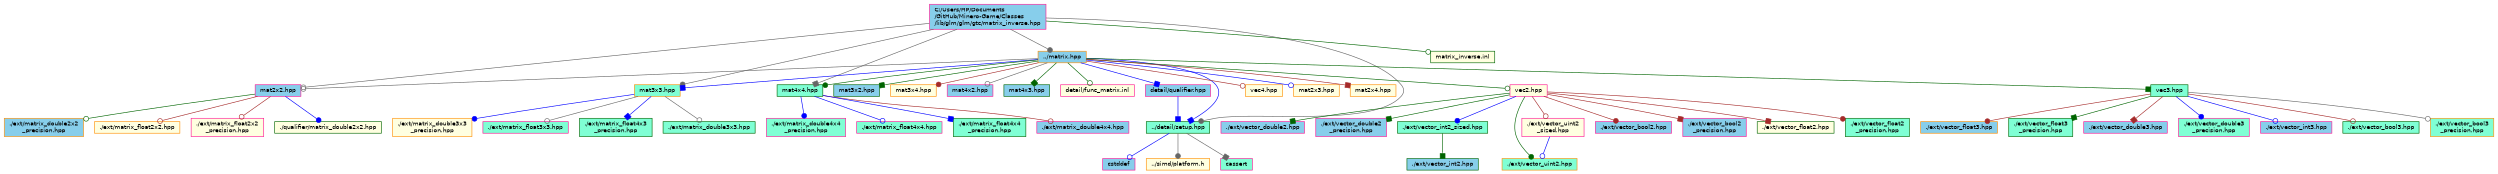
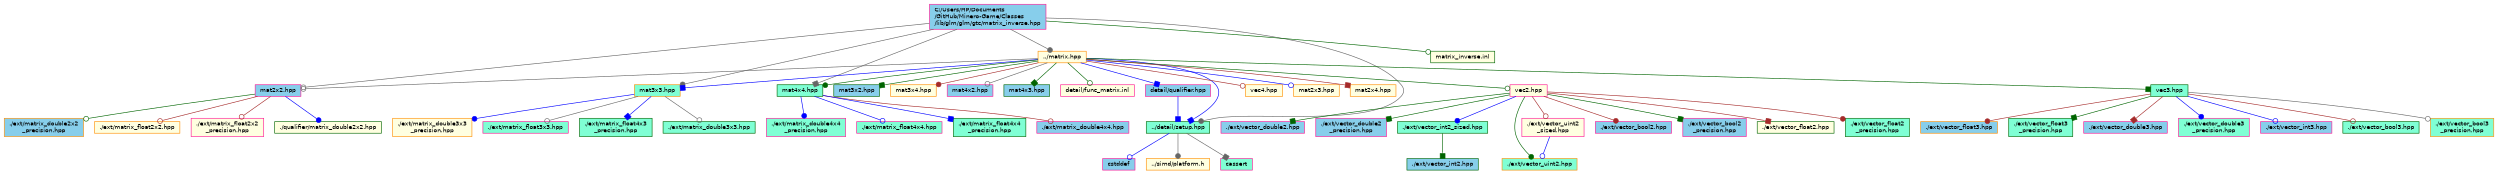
  digraph {
    node [color=deeppink fillcolor=skyblue fontname=Helvetica fontsize=10 shape=box style=filled]
    edge [arrowhead=odot color=blue fontname=Helvetica fontsize=10 labelfontname=Helvetica labelfontsize=10 style=solid]
    n1 [fontcolor=black height=0.2 label="C:/Users/HP/Documents\l/GitHub/Minero-Game/Classes\l/lib/glm/glm/gtc/matrix_inverse.hpp" width=0.4]
    n2 [color=darkgreen fillcolor=aquamarine height=0.2 label="../detail/setup.hpp" width=0.4]
-   n3 [color=darkorange height=0.2 label="../matrix.hpp" width=0.4]
+   n3 [color=darkorange fillcolor=lightyellow height=0.2 label="../matrix.hpp" width=0.4]
    n4 [height=0.2 label="mat2x2.hpp" width=0.4]
    n5 [color=darkorange fillcolor=aquamarine height=0.2 label="mat3x3.hpp" width=0.4]
    n6 [color=darkgreen fillcolor=aquamarine height=0.2 label="mat4x4.hpp" width=0.4]
    n7 [color=darkgreen fillcolor=lightyellow height=0.2 label="matrix_inverse.inl" width=0.4]
    n8 [fillcolor=aquamarine height=0.2 label=cassert width=0.4]
    n9 [height=0.2 label=cstddef width=0.4]
    n10 [color=darkorange fillcolor=lightyellow height=0.2 label="../simd/platform.h" width=0.4]
    n11 [height=0.2 label="detail/qualifier.hpp" width=0.4]
    n12 [fillcolor=lightyellow height=0.2 label="vec2.hpp" width=0.4]
    n13 [color=darkgreen fillcolor=aquamarine height=0.2 label="vec3.hpp" width=0.4]
    n14 [color=darkorange fillcolor=lightyellow height=0.2 label="vec4.hpp" width=0.4]
    n15 [color=darkorange fillcolor=lightyellow height=0.2 label="mat2x3.hpp" width=0.4]
    n16 [color=darkorange fillcolor=lightyellow height=0.2 label="mat2x4.hpp" width=0.4]
    n17 [color=darkgreen height=0.2 label="mat3x2.hpp" width=0.4]
    n18 [color=darkorange fillcolor=lightyellow height=0.2 label="mat3x4.hpp" width=0.4]
    n19 [height=0.2 label="mat4x2.hpp" width=0.4]
    n20 [color=darkgreen height=0.2 label="mat4x3.hpp" width=0.4]
    n21 [fillcolor=lightyellow height=0.2 label="detail/func_matrix.inl" width=0.4]
    n22 [color=darkgreen fillcolor=lightyellow height=0.2 label="./qualifier/matrix_double2x2.hpp" width=0.4]
    n23 [color=darkorange height=0.2 label="./ext/matrix_double2x2\l_precision.hpp" width=0.4]
    n24 [color=darkorange fillcolor=lightyellow height=0.2 label="./ext/matrix_float2x2.hpp" width=0.4]
    n25 [fillcolor=lightyellow height=0.2 label="./ext/matrix_float2x2\l_precision.hpp" width=0.4]
    n26 [color=darkgreen fillcolor=aquamarine height=0.2 label="./ext/matrix_double3x3.hpp" width=0.4]
    n27 [color=darkorange fillcolor=lightyellow height=0.2 label="./ext/matrix_double3x3\l_precision.hpp" width=0.4]
    n28 [fillcolor=aquamarine height=0.2 label="./ext/matrix_float3x3.hpp" width=0.4]
    n29 [color=darkgreen fillcolor=aquamarine height=0.2 label="./ext/matrix_float4x3\l_precision.hpp" width=0.4]
    n30 [height=0.2 label="./ext/matrix_double4x4.hpp" width=0.4]
    n31 [fillcolor=aquamarine height=0.2 label="./ext/matrix_double4x4\l_precision.hpp" width=0.4]
    n32 [fillcolor=aquamarine height=0.2 label="./ext/matrix_float4x4.hpp" width=0.4]
    n33 [color=darkgreen fillcolor=aquamarine height=0.2 label="./ext/matrix_float4x4\l_precision.hpp" width=0.4]
    n34 [height=0.2 label="./ext/vector_bool2.hpp" width=0.4]
    n35 [height=0.2 label="./ext/vector_bool2\l_precision.hpp" width=0.4]
    n36 [color=darkgreen fillcolor=lightyellow height=0.2 label="./ext/vector_float2.hpp" width=0.4]
    n37 [color=darkgreen fillcolor=aquamarine height=0.2 label="./ext/vector_float2\l_precision.hpp" width=0.4]
    n38 [height=0.2 label="./ext/vector_double2.hpp" width=0.4]
    n39 [height=0.2 label="./ext/vector_double2\l_precision.hpp" width=0.4]
    n40 [color=darkgreen fillcolor=aquamarine height=0.2 label="./ext/vector_int2_sized.hpp" width=0.4]
    n41 [color=darkorange fillcolor=aquamarine height=0.2 label="./ext/vector_uint2.hpp" width=0.4]
    n42 [fillcolor=lightyellow height=0.2 label="./ext/vector_uint2\l_sized.hpp" width=0.4]
    n43 [color=darkgreen fillcolor=aquamarine height=0.2 label="./ext/vector_bool3.hpp" width=0.4]
    n44 [color=darkorange fillcolor=aquamarine height=0.2 label="./ext/vector_bool3\l_precision.hpp" width=0.4]
    n45 [color=darkorange height=0.2 label="./ext/vector_float3.hpp" width=0.4]
    n46 [color=darkgreen fillcolor=aquamarine height=0.2 label="./ext/vector_float3\l_precision.hpp" width=0.4]
    n47 [height=0.2 label="./ext/vector_double3.hpp" width=0.4]
    n48 [fillcolor=aquamarine height=0.2 label="./ext/vector_double3\l_precision.hpp" width=0.4]
    n49 [height=0.2 label="./ext/vector_int3.hpp" width=0.4]
    n50 [color=darkgreen height=0.2 label="./ext/vector_int2.hpp" width=0.4]
    n1 -> n2 [arrowhead=dot color=gray40]
    n1 -> n3 [arrowhead=dot color=gray40]
    n1 -> n4 [color=gray40]
    n1 -> n5 [arrowhead=dot color=gray40]
    n1 -> n6 [arrowhead=box color=gray40]
    n1 -> n7 [color=darkgreen]
    n2 -> n8 [arrowhead=box color=gray40]
    n2 -> n9
    n2 -> n10 [arrowhead=dot color=gray40]
    n3 -> n2 [arrowhead=box]
    n3 -> n4 [color=gray40]
    n3 -> n5 [arrowhead=box]
    n3 -> n6 [arrowhead=dot color=darkgreen]
    n3 -> n11 [arrowhead=box]
    n3 -> n12 [color=darkgreen]
    n3 -> n13 [arrowhead=box color=darkgreen]
    n3 -> n14 [color=brown]
    n3 -> n15
    n3 -> n16 [arrowhead=box color=brown]
    n3 -> n17 [arrowhead=box color=darkgreen]
    n3 -> n18 [arrowhead=dot color=brown]
    n3 -> n19 [color=gray40]
    n3 -> n20 [arrowhead=box color=darkgreen]
    n3 -> n21 [color=darkgreen]
    n4 -> n22 [arrowhead=dot]
    n4 -> n23 [color=darkgreen]
    n4 -> n24 [color=brown]
    n4 -> n25 [color=brown]
    n5 -> n26 [color=gray40]
    n5 -> n27 [arrowhead=dot]
    n5 -> n28 [color=gray40]
    n5 -> n29 [arrowhead=box]
    n6 -> n30 [color=brown]
    n6 -> n31 [arrowhead=dot]
    n6 -> n32
    n6 -> n33 [arrowhead=box]
    n11 -> n2 [arrowhead=box]
    n12 -> n34 [arrowhead=dot color=brown]
-   n12 -> n35 [arrowhead=box color=brown]
+   n12 -> n35 [arrowhead=box color=darkgreen]
    n12 -> n36 [arrowhead=box color=brown]
    n12 -> n37 [arrowhead=dot color=brown]
    n12 -> n38 [arrowhead=box color=darkgreen]
    n12 -> n39 [arrowhead=box color=darkgreen]
    n12 -> n40 [arrowhead=dot]
    n12 -> n41 [arrowhead=dot color=darkgreen]
    n12 -> n42 [color=brown]
    n13 -> n43 [color=brown]
    n13 -> n44 [color=gray40]
    n13 -> n45 [arrowhead=dot color=brown]
    n13 -> n46 [arrowhead=box color=darkgreen]
    n13 -> n47 [arrowhead=box color=brown]
    n13 -> n48 [arrowhead=dot]
    n13 -> n49
    n40 -> n50 [arrowhead=box color=darkgreen]
    n42 -> n41
  }
